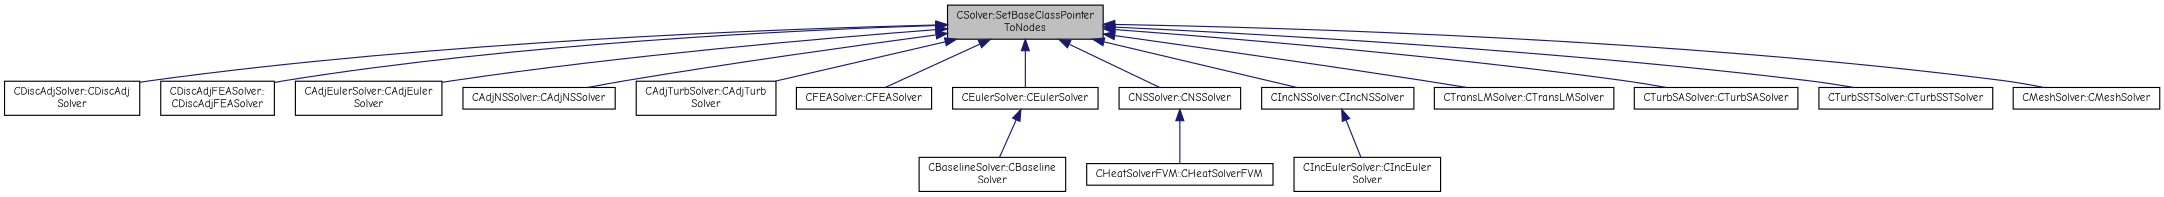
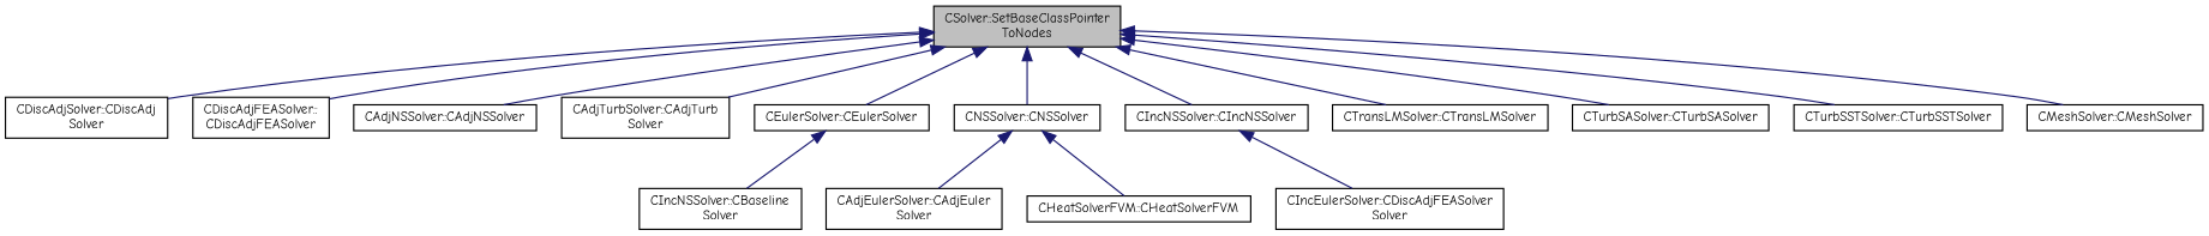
  digraph {
    fontname="Comic Neue"
    rankdir=TB
    node [color=black fillcolor=white fontname="Comic Neue" fontsize=10 shape=record style=filled]
    edge [color=midnightblue dir=back fontname="Comic Neue" fontsize=10 labelfontname=Helvetica labelfontsize=10 style=solid]
    n1 [fillcolor=grey75 fontcolor=black height=0.2 label="CSolver::SetBaseClassPointer\lToNodes" width=0.4]
    n2 [height=0.2 label="CDiscAdjSolver::CDiscAdj\lSolver" width=0.4]
    n3 [height=0.2 label="CDiscAdjFEASolver::\lCDiscAdjFEASolver" width=0.4]
    n4 [height=0.2 label="CAdjEulerSolver::CAdjEuler\lSolver" width=0.4]
    n5 [height=0.2 label="CAdjNSSolver::CAdjNSSolver" width=0.4]
    n6 [height=0.2 label="CAdjTurbSolver::CAdjTurb\lSolver" width=0.4]
-   n7 [height=0.2 label="CFEASolver::CFEASolver" width=0.4]
    n8 [height=0.2 label="CEulerSolver::CEulerSolver" width=0.4]
    n9 [height=0.2 label="CNSSolver::CNSSolver" width=0.4]
    n10 [height=0.2 label="CIncNSSolver::CIncNSSolver" width=0.4]
    n11 [height=0.2 label="CTransLMSolver::CTransLMSolver" width=0.4]
    n12 [height=0.2 label="CTurbSASolver::CTurbSASolver" width=0.4]
    n13 [height=0.2 label="CTurbSSTSolver::CTurbSSTSolver" width=0.4]
    n14 [height=0.2 label="CMeshSolver::CMeshSolver" width=0.4]
    n15 [height=0.2 label="CHeatSolverFVM::CHeatSolverFVM" width=0.4]
-   n16 [height=0.2 label="CBaselineSolver::CBaseline\lSolver" width=0.4]
-   n17 [height=0.2 label="CIncEulerSolver::CIncEuler\lSolver" width=0.4]
+   n16 [height=0.2 label="CIncNSSolver::CBaseline\lSolver" width=0.4]
+   n17 [height=0.2 label="CIncEulerSolver::CDiscAdjFEASolver\lSolver" width=0.4]
    n1 -> n2
    n1 -> n3
-   n1 -> n4
+   n9 -> n4
    n1 -> n5
    n1 -> n6
-   n1 -> n7
    n1 -> n8
    n1 -> n9
    n1 -> n10
    n1 -> n11
    n1 -> n12
    n1 -> n13
    n1 -> n14
    n8 -> n16
    n9 -> n15
    n10 -> n17
  }
